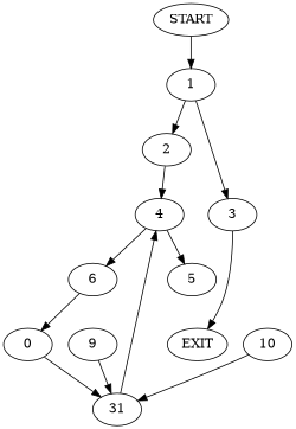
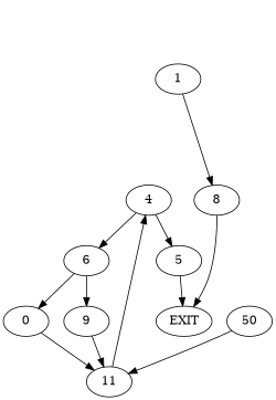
  digraph {
-   n1 [label=START]
    1
-   2
-   3
+   3 [label=8]
    n5 [label=EXIT]
    4
    5
    6
    n9 [label=0]
    9
-   11 [label=31]
-   10
-   n1 -> 1
-   1 -> 2
+   11
+   10 [label=50]
    1 -> 3
-   2 -> 4
    3 -> n5
    4 -> 5
    4 -> 6
+   5 -> n5
    6 -> n9
+   6 -> 9
    n9 -> 11
    9 -> 11
    11 -> 4
    10 -> 11
  }
